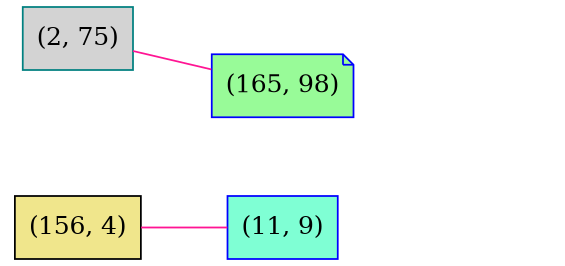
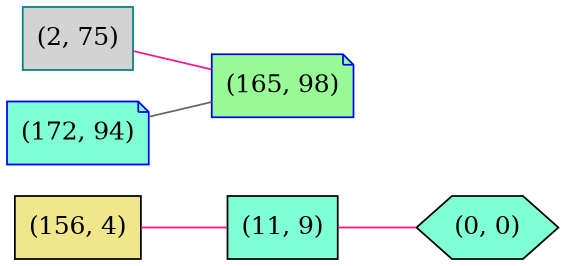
  graph {
    rankdir=LR
    node [color=blue fillcolor=aquamarine shape=box style=filled]
    edge [color=deeppink weight=1]
    "(156, 4)" [color=black fillcolor=khaki]
-   "(11, 9)"
+   "(11, 9)" [color=black]
+   "(0, 0)" [color=black shape=hexagon]
    "(2, 75)" [color=teal fillcolor=lightgrey]
    "(165, 98)" [fillcolor=palegreen shape=note]
+   "(172, 94)" [shape=note]
    "(156, 4)" -- "(11, 9)"
+   "(11, 9)" -- "(0, 0)" [weight=4]
    "(2, 75)" -- "(165, 98)"
+   "(172, 94)" -- "(165, 98)" [color=gray40]
  }
